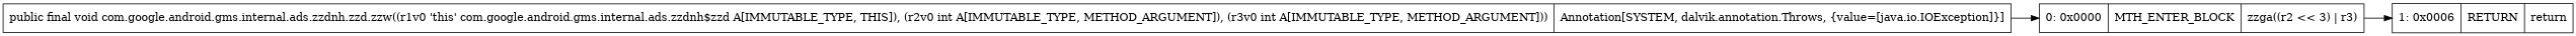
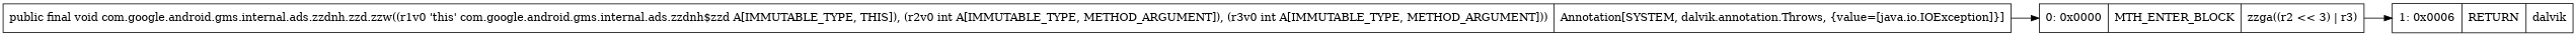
  digraph {
    rankdir=LR
    node [shape=record]
    n1 [label="{0\:\ 0x0000|MTH_ENTER_BLOCK\l|zzga((r2 \<\< 3) \| r3)\l}"]
-   n2 [label="{1\:\ 0x0006|RETURN\l|return\l}"]
+   n2 [label="{1\:\ 0x0006|RETURN\l|dalvik\l}"]
    n3 [label="{public final void com.google.android.gms.internal.ads.zzdnh.zzd.zzw((r1v0 'this' com.google.android.gms.internal.ads.zzdnh$zzd A[IMMUTABLE_TYPE, THIS]), (r2v0 int A[IMMUTABLE_TYPE, METHOD_ARGUMENT]), (r3v0 int A[IMMUTABLE_TYPE, METHOD_ARGUMENT]))  | Annotation[SYSTEM, dalvik.annotation.Throws, \{value=[java.io.IOException]\}]\l}"]
    n1 -> n2
    n3 -> n1
  }
